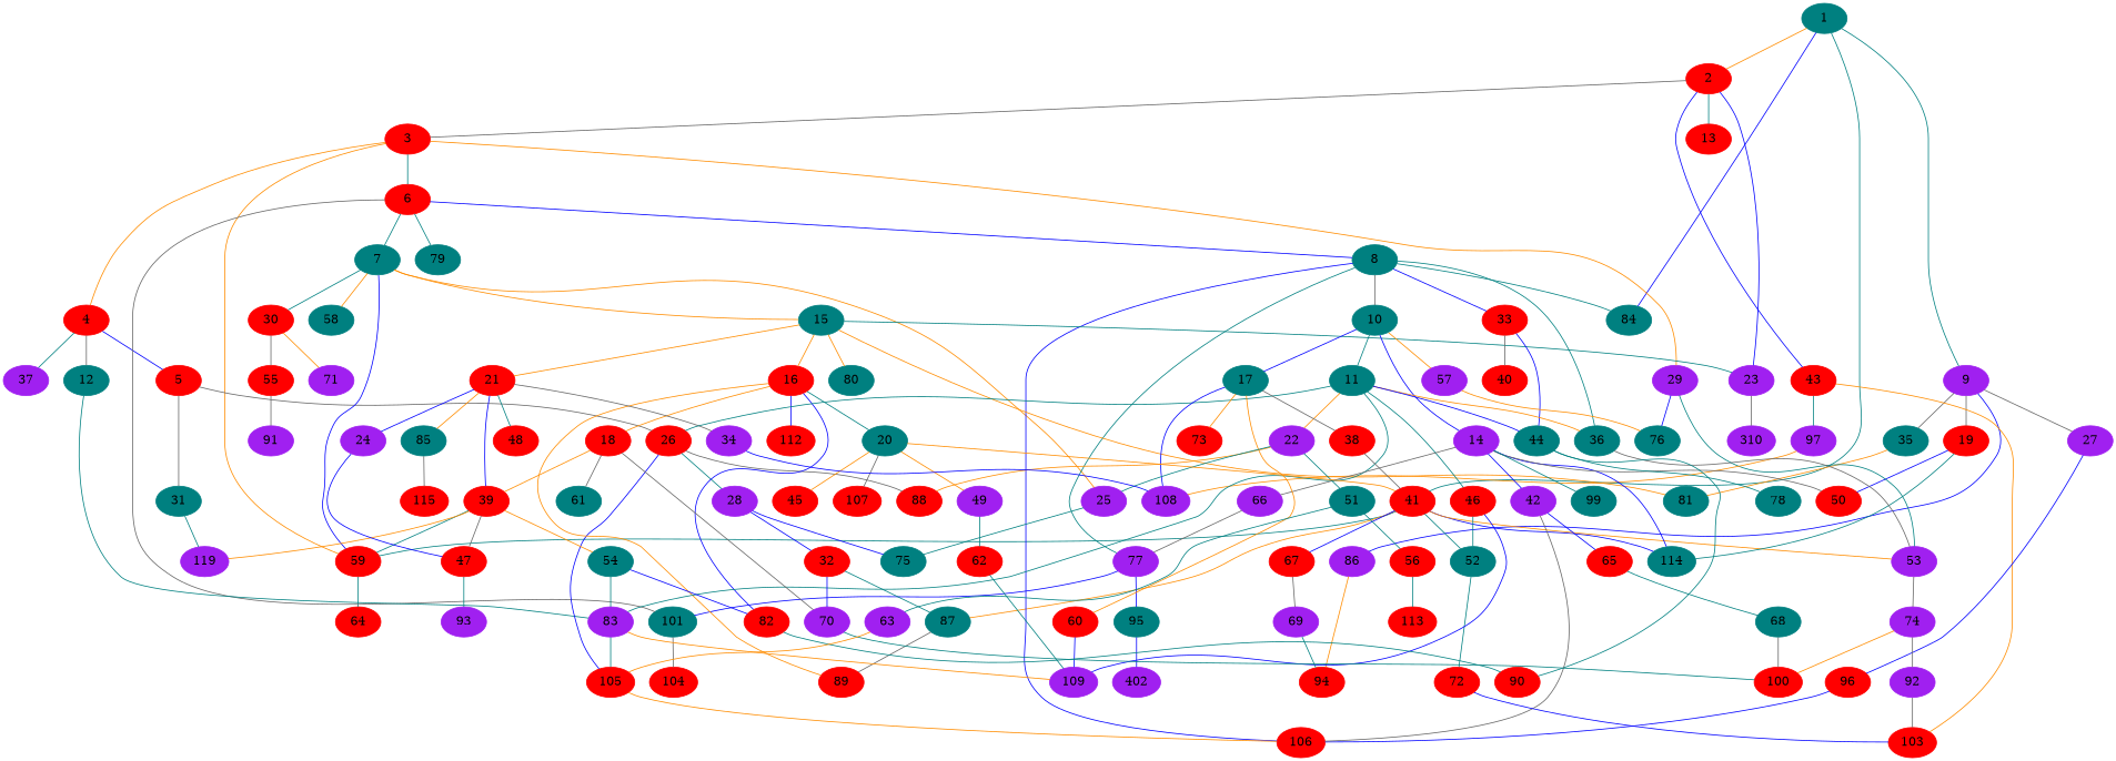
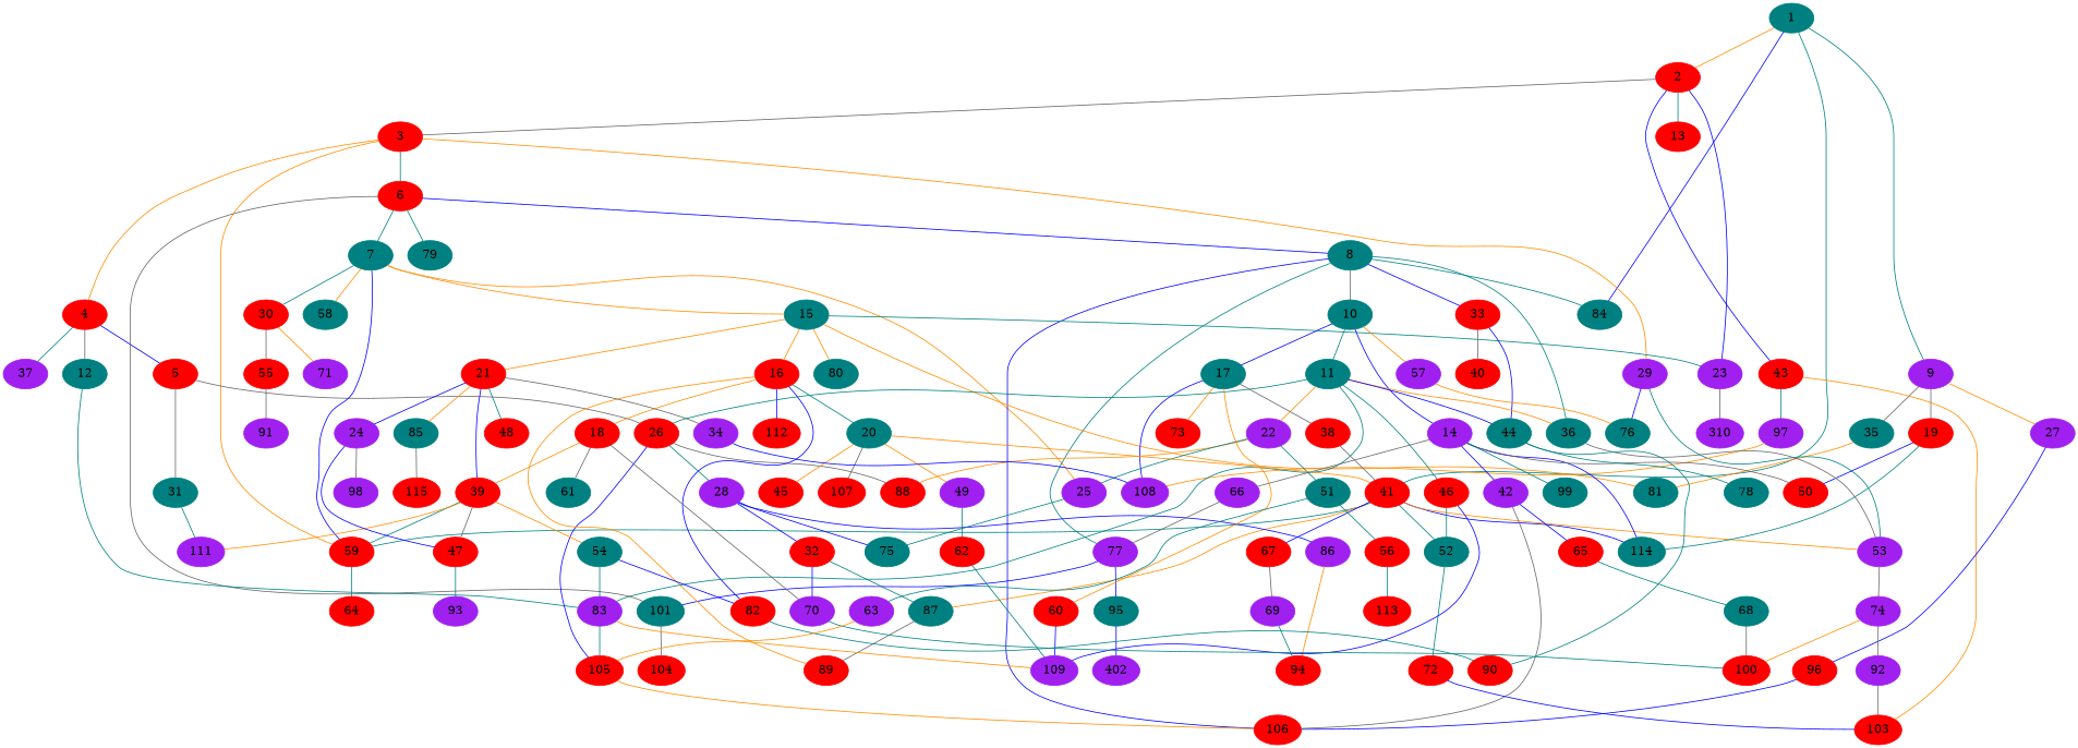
  graph {
    node [color=red style=filled]
    edge [color=teal]
    1 [color=teal]
    2
    9 [color=purple]
    41
    84 [color=teal]
    3
    13
    23 [color=purple]
    43
    19
    27 [color=purple]
    35 [color=teal]
    86 [color=purple]
    59
    114 [color=teal]
    53 [color=purple]
    87 [color=teal]
    52 [color=teal]
    67
    4
    6
    29 [color=purple]
    n23 [color=purple label=310]
    97 [color=purple]
    103
    5
    12 [color=teal]
    37 [color=purple]
    7 [color=teal]
    8 [color=teal]
    79 [color=teal]
    101 [color=teal]
    76 [color=teal]
    64
    26
    31 [color=teal]
    83 [color=purple]
    88
    28 [color=purple]
    105
-   111 [color=purple label=119]
+   111 [color=purple]
    15 [color=teal]
    25 [color=purple]
    30
    58 [color=teal]
    10 [color=teal]
    33
    36 [color=teal]
    77 [color=purple]
    106
    104
    16
    21
    80 [color=teal]
    81 [color=teal]
    75 [color=teal]
    55
    71 [color=purple]
    11 [color=teal]
    14 [color=purple]
    17 [color=teal]
    57 [color=purple]
    44 [color=teal]
    40
    95 [color=teal]
    50
    96
    94
    93 [color=purple]
    22 [color=purple]
    46
    42 [color=purple]
    66 [color=purple]
    99 [color=teal]
    38
    60
    73
    108 [color=purple]
    51 [color=teal]
    78 [color=teal]
    90
    109 [color=purple]
    65
    18
    20 [color=teal]
    82
    89
    112
    39
    24 [color=purple]
    34 [color=purple]
    48
    85 [color=teal]
    61 [color=teal]
    70 [color=purple]
    45
    49 [color=purple]
    107
    47
    54 [color=teal]
    100
    62
+   98 [color=purple]
    115
    56
    63 [color=purple]
    32
    74 [color=purple]
    91 [color=purple]
    72
    69 [color=purple]
    68 [color=teal]
    113
    92 [color=purple]
    n115 [color=purple label=402]
    1 -- 2 [color=darkorange]
    1 -- 9
    1 -- 41
    1 -- 84 [color=blue]
    2 -- 3 [color=gray40]
    2 -- 13
    2 -- 23 [color=blue]
    2 -- 43 [color=blue]
    9 -- 19 [color=gray40]
-   9 -- 27 [color=gray40]
+   9 -- 27 [color=darkorange]
    9 -- 35 [color=gray40]
-   9 -- 86 [color=blue]
+   28 -- 86 [color=blue]
    41 -- 59
    41 -- 114 [color=blue]
    41 -- 53 [color=darkorange]
    41 -- 87 [color=darkorange]
    41 -- 52
    41 -- 67 [color=blue]
    3 -- 59 [color=darkorange]
    3 -- 4 [color=darkorange]
    3 -- 6
    3 -- 29 [color=darkorange]
    23 -- n23 [color=gray40]
    43 -- 97
    43 -- 103 [color=darkorange]
    19 -- 114
    19 -- 50 [color=blue]
    27 -- 96 [color=blue]
    35 -- 81 [color=darkorange]
    86 -- 94 [color=darkorange]
    59 -- 64
    53 -- 74 [color=gray40]
    87 -- 89 [color=gray40]
    52 -- 72
    67 -- 69 [color=gray40]
    4 -- 5 [color=blue]
    4 -- 12 [color=gray40]
    4 -- 37
    6 -- 7
    6 -- 8 [color=blue]
    6 -- 79
    6 -- 101 [color=gray40]
    29 -- 53
    29 -- 76 [color=blue]
    97 -- 108 [color=darkorange]
    5 -- 26 [color=gray40]
    5 -- 31 [color=gray40]
    12 -- 83
    7 -- 59 [color=blue]
    7 -- 15 [color=darkorange]
    7 -- 25 [color=darkorange]
    7 -- 30
    7 -- 58 [color=darkorange]
    8 -- 84
    8 -- 10 [color=gray40]
    8 -- 33 [color=blue]
    8 -- 36
    8 -- 77
    8 -- 106 [color=blue]
    101 -- 104 [color=gray40]
    26 -- 88 [color=gray40]
    26 -- 28
    26 -- 105 [color=blue]
    31 -- 111
    83 -- 105
    83 -- 109 [color=darkorange]
    28 -- 75 [color=blue]
    28 -- 32 [color=blue]
    105 -- 106 [color=darkorange]
    15 -- 23
    15 -- 16 [color=darkorange]
    15 -- 21 [color=darkorange]
    15 -- 80 [color=darkorange]
    15 -- 81 [color=darkorange]
    25 -- 75
    30 -- 55 [color=gray40]
    30 -- 71 [color=darkorange]
    10 -- 11
    10 -- 14 [color=blue]
    10 -- 17 [color=blue]
    10 -- 57 [color=darkorange]
    33 -- 44 [color=blue]
    33 -- 40 [color=gray40]
    36 -- 53 [color=gray40]
    77 -- 101 [color=blue]
    77 -- 95 [color=blue]
    16 -- 18 [color=darkorange]
    16 -- 20
    16 -- 82 [color=blue]
    16 -- 89 [color=darkorange]
    16 -- 112 [color=blue]
    21 -- 39 [color=blue]
    21 -- 24 [color=blue]
    21 -- 34 [color=gray40]
    21 -- 48
    21 -- 85 [color=darkorange]
    55 -- 91 [color=gray40]
    11 -- 26
    11 -- 83
    11 -- 36 [color=darkorange]
    11 -- 44 [color=blue]
    11 -- 22 [color=darkorange]
    11 -- 46
    14 -- 114 [color=blue]
    14 -- 50 [color=gray40]
    14 -- 42 [color=blue]
    14 -- 66 [color=gray40]
    14 -- 99
    17 -- 38 [color=gray40]
    17 -- 60 [color=darkorange]
    17 -- 73 [color=darkorange]
    17 -- 108 [color=blue]
    57 -- 76 [color=darkorange]
    44 -- 78
    44 -- 90
    95 -- n115 [color=blue]
    96 -- 106 [color=blue]
    22 -- 88 [color=darkorange]
    22 -- 25
    22 -- 51
    46 -- 52
    46 -- 109 [color=blue]
    42 -- 106 [color=gray40]
    42 -- 65 [color=blue]
    66 -- 77 [color=gray40]
    38 -- 41 [color=gray40]
    60 -- 109 [color=blue]
    51 -- 56
    51 -- 63
    65 -- 68
    18 -- 39 [color=darkorange]
    18 -- 61 [color=gray40]
    18 -- 70 [color=gray40]
    20 -- 41 [color=darkorange]
    20 -- 45 [color=darkorange]
    20 -- 49 [color=darkorange]
    20 -- 107 [color=gray40]
    82 -- 90
    39 -- 59
    39 -- 111 [color=darkorange]
    39 -- 47 [color=gray40]
    39 -- 54 [color=darkorange]
    24 -- 47 [color=blue]
+   24 -- 98 [color=gray40]
    34 -- 108 [color=blue]
    85 -- 115 [color=gray40]
    70 -- 100
    49 -- 62
    47 -- 93
    54 -- 83
    54 -- 82 [color=blue]
    62 -- 109
    56 -- 113
    63 -- 105 [color=darkorange]
    32 -- 87
    32 -- 70 [color=blue]
    74 -- 100 [color=darkorange]
    74 -- 92 [color=gray40]
    72 -- 103 [color=blue]
    69 -- 94
    68 -- 100 [color=gray40]
    92 -- 103 [color=gray40]
  }
